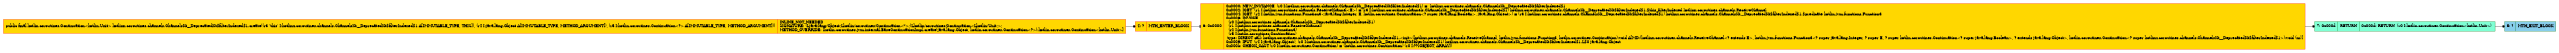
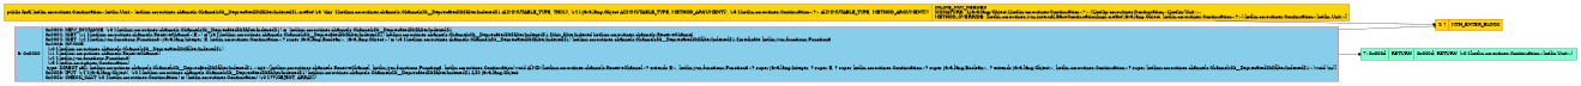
  digraph {
    rankdir=LR
    node [color=red fillcolor=gold shape=record style=filled]
    edge [arrowhead=dot]
    n1 [label="{4\:\ ?|MTH_ENTER_BLOCK\l}"]
-   n2 [label="{6\:\ 0x0000|0x0000: NEW_INSTANCE  (r0 I:kotlinx.coroutines.channels.ChannelsKt__DeprecatedKt$filterIndexed$1) =  kotlinx.coroutines.channels.ChannelsKt__DeprecatedKt$filterIndexed$1 \l0x0002: IGET  (r1 I:kotlinx.coroutines.channels.ReceiveChannel\<E\>) = (r3 I:kotlinx.coroutines.channels.ChannelsKt__DeprecatedKt$filterIndexed$1) kotlinx.coroutines.channels.ChannelsKt__DeprecatedKt$filterIndexed$1.$this_filterIndexed kotlinx.coroutines.channels.ReceiveChannel \l0x0004: IGET  (r2 I:kotlin.jvm.functions.Function3\<java.lang.Integer, E, kotlin.coroutines.Continuation\<? super java.lang.Boolean\>, java.lang.Object\>) = (r3 I:kotlinx.coroutines.channels.ChannelsKt__DeprecatedKt$filterIndexed$1) kotlinx.coroutines.channels.ChannelsKt__DeprecatedKt$filterIndexed$1.$predicate kotlin.jvm.functions.Function3 \l0x0006: INVOKE  \l  (r0 I:kotlinx.coroutines.channels.ChannelsKt__DeprecatedKt$filterIndexed$1)\l  (r1 I:kotlinx.coroutines.channels.ReceiveChannel)\l  (r2 I:kotlin.jvm.functions.Function3)\l  (r5 I:kotlin.coroutines.Continuation)\l type: DIRECT call: kotlinx.coroutines.channels.ChannelsKt__DeprecatedKt$filterIndexed$1.\<init\>(kotlinx.coroutines.channels.ReceiveChannel, kotlin.jvm.functions.Function3, kotlin.coroutines.Continuation):void A[MD:(kotlinx.coroutines.channels.ReceiveChannel\<? extends E\>, kotlin.jvm.functions.Function3\<? super java.lang.Integer, ? super E, ? super kotlin.coroutines.Continuation\<? super java.lang.Boolean\>, ? extends java.lang.Object\>, kotlin.coroutines.Continuation\<? super kotlinx.coroutines.channels.ChannelsKt__DeprecatedKt$filterIndexed$1\>):void (m)]\l0x0009: IPUT  (r4 I:java.lang.Object), (r0 I:kotlinx.coroutines.channels.ChannelsKt__DeprecatedKt$filterIndexed$1) kotlinx.coroutines.channels.ChannelsKt__DeprecatedKt$filterIndexed$1.L$0 java.lang.Object \l0x000b: CHECK_CAST (r0 I:kotlin.coroutines.Continuation) = (kotlin.coroutines.Continuation) (r0 I:??[OBJECT, ARRAY]) \l}"]
+   n2 [fillcolor=skyblue label="{6\:\ 0x0000|0x0000: NEW_INSTANCE  (r0 I:kotlinx.coroutines.channels.ChannelsKt__DeprecatedKt$filterIndexed$1) =  kotlinx.coroutines.channels.ChannelsKt__DeprecatedKt$filterIndexed$1 \l0x0002: IGET  (r1 I:kotlinx.coroutines.channels.ReceiveChannel\<E\>) = (r3 I:kotlinx.coroutines.channels.ChannelsKt__DeprecatedKt$filterIndexed$1) kotlinx.coroutines.channels.ChannelsKt__DeprecatedKt$filterIndexed$1.$this_filterIndexed kotlinx.coroutines.channels.ReceiveChannel \l0x0004: IGET  (r2 I:kotlin.jvm.functions.Function3\<java.lang.Integer, E, kotlin.coroutines.Continuation\<? super java.lang.Boolean\>, java.lang.Object\>) = (r3 I:kotlinx.coroutines.channels.ChannelsKt__DeprecatedKt$filterIndexed$1) kotlinx.coroutines.channels.ChannelsKt__DeprecatedKt$filterIndexed$1.$predicate kotlin.jvm.functions.Function3 \l0x0006: INVOKE  \l  (r0 I:kotlinx.coroutines.channels.ChannelsKt__DeprecatedKt$filterIndexed$1)\l  (r1 I:kotlinx.coroutines.channels.ReceiveChannel)\l  (r2 I:kotlin.jvm.functions.Function3)\l  (r5 I:kotlin.coroutines.Continuation)\l type: DIRECT call: kotlinx.coroutines.channels.ChannelsKt__DeprecatedKt$filterIndexed$1.\<init\>(kotlinx.coroutines.channels.ReceiveChannel, kotlin.jvm.functions.Function3, kotlin.coroutines.Continuation):void A[MD:(kotlinx.coroutines.channels.ReceiveChannel\<? extends E\>, kotlin.jvm.functions.Function3\<? super java.lang.Integer, ? super E, ? super kotlin.coroutines.Continuation\<? super java.lang.Boolean\>, ? extends java.lang.Object\>, kotlin.coroutines.Continuation\<? super kotlinx.coroutines.channels.ChannelsKt__DeprecatedKt$filterIndexed$1\>):void (m)]\l0x0009: IPUT  (r4 I:java.lang.Object), (r0 I:kotlinx.coroutines.channels.ChannelsKt__DeprecatedKt$filterIndexed$1) kotlinx.coroutines.channels.ChannelsKt__DeprecatedKt$filterIndexed$1.L$0 java.lang.Object \l0x000b: CHECK_CAST (r0 I:kotlin.coroutines.Continuation) = (kotlin.coroutines.Continuation) (r0 I:??[OBJECT, ARRAY]) \l}"]
    n3 [color=darkgreen fillcolor=aquamarine label="{7\:\ 0x000d|RETURN\l|0x000d: RETURN  (r0 I:kotlin.coroutines.Continuation\<kotlin.Unit\>) \l}"]
-   n4 [color=darkgreen fillcolor=skyblue label="{5\:\ ?|MTH_EXIT_BLOCK\l}"]
    n5 [label="{public final kotlin.coroutines.Continuation\<kotlin.Unit\> kotlinx.coroutines.channels.ChannelsKt__DeprecatedKt$filterIndexed$1.create((r3 'this' I:kotlinx.coroutines.channels.ChannelsKt__DeprecatedKt$filterIndexed$1 A[IMMUTABLE_TYPE, THIS]), (r4 I:java.lang.Object A[IMMUTABLE_TYPE, METHOD_ARGUMENT]), (r5 I:kotlin.coroutines.Continuation\<?\> A[IMMUTABLE_TYPE, METHOD_ARGUMENT]))  | INLINE_NOT_NEEDED\lSIGNATURE: (Ljava\/lang\/Object;Lkotlin\/coroutines\/Continuation\<*\>;)Lkotlin\/coroutines\/Continuation\<Lkotlin\/Unit;\>;\lMETHOD_OVERRIDE: [kotlin.coroutines.jvm.internal.BaseContinuationImpl.create(java.lang.Object, kotlin.coroutines.Continuation\<?\>):kotlin.coroutines.Continuation\<kotlin.Unit\>]\l}"]
-   n1 -> n2 [arrowhead=tee]
+   n2 -> n1 [arrowhead=tee]
    n2 -> n3
-   n3 -> n4
    n5 -> n1
  }
